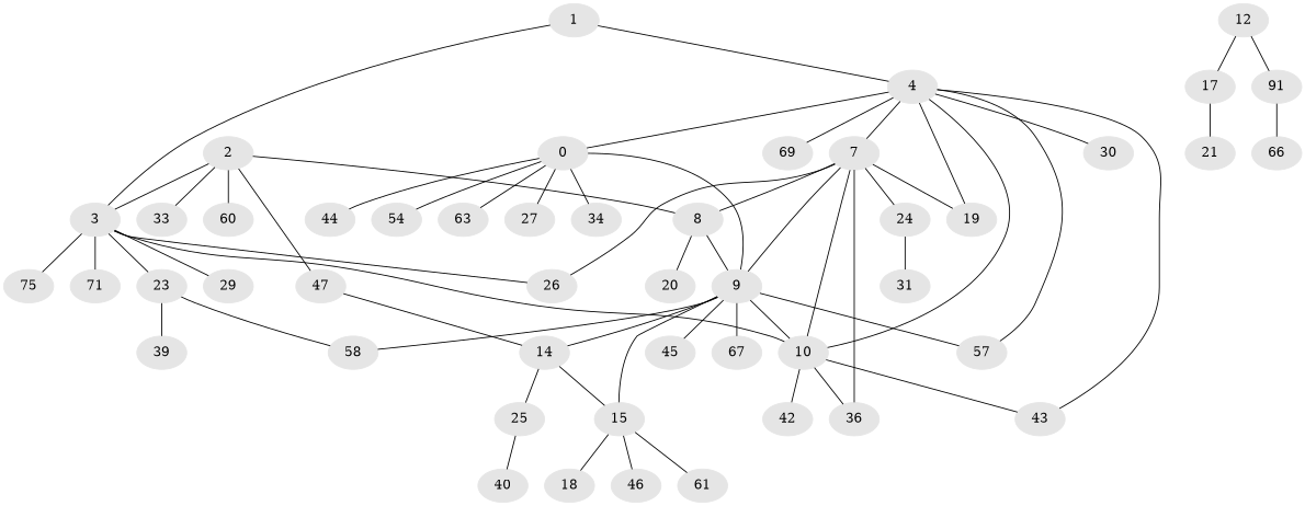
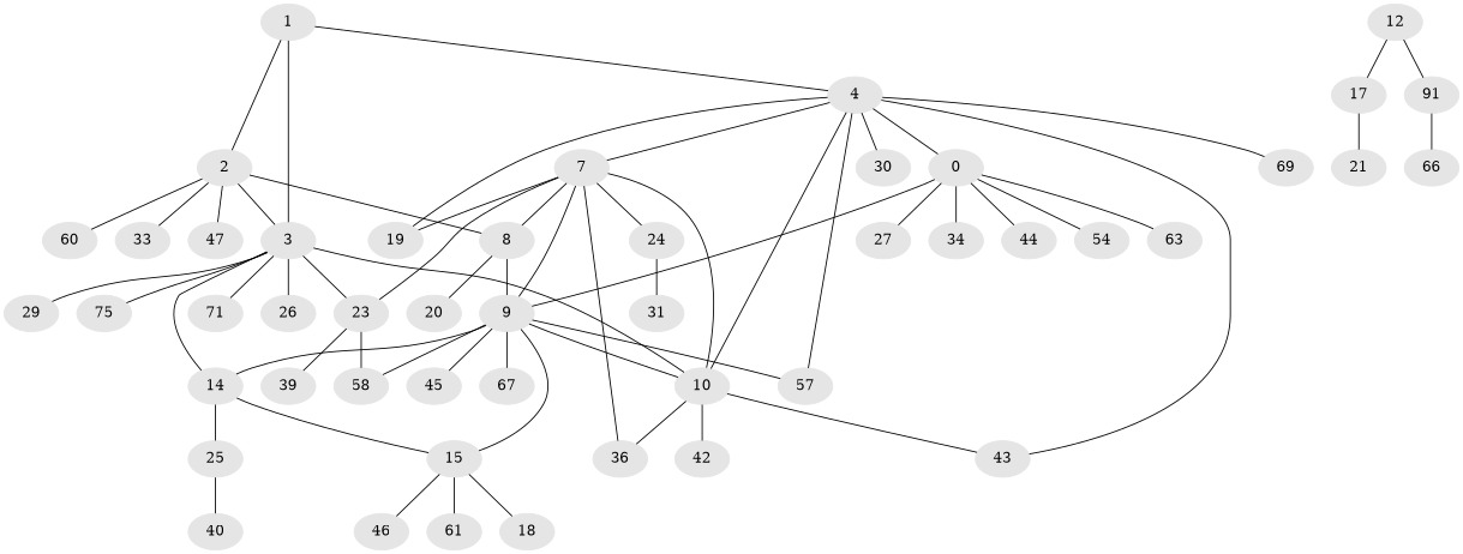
  graph {
    node [color=gray90 style=filled]
    2 [super="+35"]
    3 [super="+55+48"]
    8
    33
    47
    60
    1
    4 [super="+5"]
    10 [super="+22+11+62"]
    14 [super="+68+53"]
    23
    26
    29 [super="+70+51"]
    n14 [label=75]
    71
    n16 [label=0]
    7 [super="+59"]
    19 [super="+49+50"]
    n19 [label=30]
    43 [super="+52"]
    57
    69
    9 [super="+13"]
    20
    36
    42
    15
    25 [super="+56"]
    58
    39
    27
    34
    44
    54
    63
    24
    45
    67
    31
    18
    46
    61
    12 [super="+64"]
    17 [super="+30"]
    n45 [label=91]
    21
    66
    40
    2 -- 3
    2 -- 8
    2 -- 33
    2 -- 47
    2 -- 60
    3 -- 10
-   47 -- 14
+   3 -- 14
    3 -- 23
    3 -- 26
    3 -- 29
    3 -- n14
    3 -- 71
    8 -- 9
    8 -- 20
+   1 -- 2
    1 -- 3
    1 -- 4
    4 -- 10
    4 -- n16 [weight=2]
    4 -- 7
    4 -- 19
    4 -- n19
    4 -- 43
    4 -- 57
    4 -- 69
    10 -- 43
    10 -- 36
    10 -- 42
    14 -- 15
    14 -- 25
    23 -- 58
    23 -- 39
    n16 -- 9
    n16 -- 27
    n16 -- 34
    n16 -- 44
    n16 -- 54
    n16 -- 63
    7 -- 8
    7 -- 10
-   7 -- 26
+   7 -- 23
    7 -- 19
    7 -- 9
    7 -- 36
    7 -- 24
    9 -- 10
    9 -- 14
    9 -- 57
    9 -- 15
    9 -- 58
    9 -- 45
    9 -- 67
    15 -- 18
    15 -- 46
    15 -- 61
    25 -- 40
    24 -- 31
    12 -- 17
    12 -- n45
    17 -- 21
    n45 -- 66
  }
